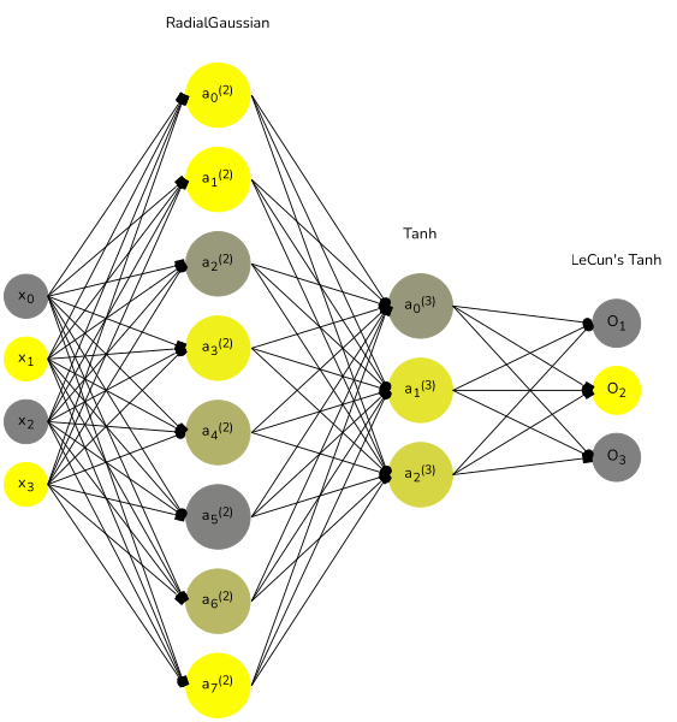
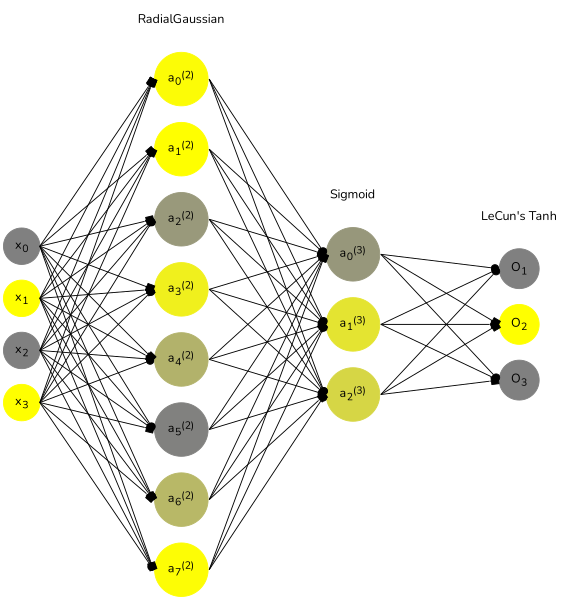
  digraph {
    rankdir=LR
    ranksep=1.4
    splines=false
    fontname=Nunito
    node [color="0.1667, 0.0, 0.5" fillcolor="0.1667, 0.0, 0.5" shape=circle style=filled fontname=Nunito]
    edge [headport=w style=solid tailport=e fontname=Nunito arrowhead=dot]
    n1 [label=<x<sub>0</sub>>]
    n2 [color="0.1667, 1.0, 1.0" fillcolor="0.1667, 1.0, 1.0" label=<x<sub>1</sub>>]
    n3 [label=<x<sub>2</sub>>]
    n4 [color="0.1667, 1.0, 1.0" fillcolor="0.1667, 1.0, 1.0" label=<x<sub>3</sub>>]
    n5 [color="0.1667, 0.973690, 0.986845" fillcolor="0.1667, 0.973690, 0.986845" label=<a<sub>0</sub><sup>(2)</sup>>]
    n6 [color="0.1667, 0.998822, 0.999411" fillcolor="0.1667, 0.998822, 0.999411" label=<a<sub>1</sub><sup>(2)</sup>>]
    n7 [color="0.1667, 0.195922, 0.597961" fillcolor="0.1667, 0.195922, 0.597961" label=<a<sub>2</sub><sup>(2)</sup>>]
    n8 [color="0.1667, 0.878193, 0.939097" fillcolor="0.1667, 0.878193, 0.939097" label=<a<sub>3</sub><sup>(2)</sup>>]
    n9 [color="0.1667, 0.396364, 0.698182" fillcolor="0.1667, 0.396364, 0.698182" label=<a<sub>4</sub><sup>(2)</sup>>]
    n10 [color="0.1667, 0.012352, 0.506176" fillcolor="0.1667, 0.012352, 0.506176" label=<a<sub>5</sub><sup>(2)</sup>>]
    n11 [color="0.1667, 0.437769, 0.718884" fillcolor="0.1667, 0.437769, 0.718884" label=<a<sub>6</sub><sup>(2)</sup>>]
    n12 [color="0.1667, 0.978655, 0.989327" fillcolor="0.1667, 0.978655, 0.989327" label=<a<sub>7</sub><sup>(2)</sup>>]
    n13 [color="0.1667, 0.180980, 0.590490" fillcolor="0.1667, 0.180980, 0.590490" label=<a<sub>0</sub><sup>(3)</sup>>]
    n14 [color="0.1667, 0.781782, 0.890891" fillcolor="0.1667, 0.781782, 0.890891" label=<a<sub>1</sub><sup>(3)</sup>>]
    n15 [color="0.1667, 0.676077, 0.838038" fillcolor="0.1667, 0.676077, 0.838038" label=<a<sub>2</sub><sup>(3)</sup>>]
    n16 [label=<O<sub>1</sub>>]
    n17 [color="0.1667, 1.0, 1.0" fillcolor="0.1667, 1.0, 1.0" label=<O<sub>2</sub>>]
    n18 [label=<O<sub>3</sub>>]
    n19 [label=RadialGaussian shape=plaintext color="" fillcolor="" style=""]
-   n20 [label=Tanh shape=plaintext color="" fillcolor="" style=""]
+   n20 [label=Sigmoid shape=plaintext color="" fillcolor="" style=""]
    n21 [label="LeCun's Tanh" shape=plaintext color="" fillcolor="" style=""]
    subgraph sub_1 {
      n1
    }
    subgraph sub_2 {
      n2
    }
    subgraph sub_3 {
      n3
    }
    subgraph sub_4 {
      n4
    }
    subgraph sub_5 {
      n5
    }
    subgraph sub_6 {
      n6
    }
    subgraph sub_7 {
      n7
    }
    subgraph sub_8 {
      n8
    }
    subgraph sub_9 {
      n9
    }
    subgraph sub_10 {
      n10
    }
    subgraph sub_11 {
      n11
    }
    subgraph sub_12 {
      n12
    }
    subgraph sub_13 {
      n13
    }
    subgraph sub_14 {
      n14
    }
    subgraph sub_15 {
      n15
    }
    subgraph sub_16 {
      n16
    }
    subgraph sub_17 {
      n17
    }
    subgraph sub_18 {
      n18
    }
    subgraph sub_19 {
      rank=same
      n1
      n2
      n3
      n4
    }
    subgraph sub_20 {
      rank=same
      n5
      n6
      n7
      n8
      n9
      n10
      n11
      n12
    }
    subgraph sub_21 {
      rank=same
      n13
      n14
      n15
    }
    subgraph sub_22 {
      rank=same
      n16
      n17
      n18
    }
    subgraph sub_23 {
      rank=same
      n5
      n19
    }
    subgraph sub_24 {
      rank=same
      n13
      n20
    }
    subgraph sub_25 {
      rank=same
      n16
      n21
    }
    n1 -> n2 [style=invis arrowhead=""]
    n1 -> n5 [arrowhead=box]
    n1 -> n6 [arrowhead=box]
    n1 -> n7 [arrowhead=box]
    n1 -> n8 [arrowhead=box]
    n1 -> n9 [arrowhead=box]
    n1 -> n10
    n1 -> n11
    n1 -> n12 [arrowhead=box]
    n2 -> n3 [style=invis arrowhead=""]
    n2 -> n5 [arrowhead=box]
    n2 -> n6
    n2 -> n7 [arrowhead=box]
    n2 -> n8 [arrowhead=box]
    n2 -> n9 [arrowhead=box]
    n2 -> n10
    n2 -> n11 [arrowhead=box]
    n2 -> n12
    n3 -> n4 [style=invis arrowhead=""]
    n3 -> n5 [arrowhead=box]
    n3 -> n6
    n3 -> n7
    n3 -> n8 [arrowhead=box]
    n3 -> n9
    n3 -> n10
    n3 -> n11 [arrowhead=box]
    n3 -> n12
    n4 -> n5 [arrowhead=box]
    n4 -> n6 [arrowhead=box]
    n4 -> n7
    n4 -> n8
    n4 -> n9
    n4 -> n10 [arrowhead=box]
    n4 -> n11 [arrowhead=box]
    n4 -> n12
    n5 -> n6 [style=invis arrowhead=""]
    n5 -> n13
    n5 -> n14
    n5 -> n15
    n6 -> n7 [style=invis arrowhead=""]
    n6 -> n13
    n6 -> n14
    n6 -> n15
    n7 -> n8 [style=invis arrowhead=""]
    n7 -> n13 [arrowhead=box]
    n7 -> n14
    n7 -> n15
    n8 -> n9 [style=invis arrowhead=""]
    n8 -> n13 [arrowhead=box]
    n8 -> n14
    n8 -> n15
    n9 -> n10 [style=invis arrowhead=""]
    n9 -> n13
    n9 -> n14
    n9 -> n15
    n10 -> n11 [style=invis arrowhead=""]
    n10 -> n13
    n10 -> n14 [arrowhead=box]
    n10 -> n15
    n11 -> n12 [style=invis arrowhead=""]
    n11 -> n13 [arrowhead=box]
    n11 -> n14
    n11 -> n15 [arrowhead=box]
    n12 -> n13 [arrowhead=box]
    n12 -> n14
    n12 -> n15
    n13 -> n14 [style=invis arrowhead=""]
    n13 -> n16
    n13 -> n17 [arrowhead=box]
    n13 -> n18
    n14 -> n15 [style=invis arrowhead=""]
    n14 -> n16
    n14 -> n17 [arrowhead=box]
    n14 -> n18
    n15 -> n16
    n15 -> n17 [arrowhead=box]
    n15 -> n18 [arrowhead=box]
    n16 -> n17 [style=invis arrowhead=""]
    n17 -> n18 [style=invis arrowhead=""]
    n19 -> n5 [style=invis arrowhead=""]
    n20 -> n13 [style=invis arrowhead=""]
    n21 -> n16 [style=invis arrowhead=""]
  }
